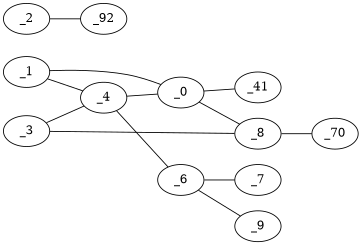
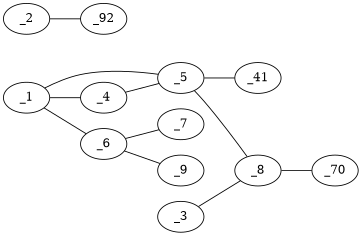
  graph {
    rankdir=LR
    node [charge=0 chem=4 symbol="N  " x=4.4899 y=0]
    edge [valence=1]
    _1 [x=5.0777]
-   _5 [chem=1 symbol="C  " y=-0.809 label=_0]
+   _5 [chem=1 symbol="C  " y=-0.809]
    _4 [x=3.5388 y=-0.5]
    _2 [chem=1 symbol="C  " y=0.809]
    n5 [chem=2 label=_92 symbol="O  " x=4.7989 y=1.7601]
    n6 [chem=2 label=_41 symbol="O  " x=4.7989 y=-1.7601]
    _8 [chem=1 symbol="C  " x=2.5878 y=0.809]
    _3 [x=3.5388 y=0.5]
    _6 [chem=1 symbol="C  " x=2.5878 y=-0.809]
    n10 [chem=2 label=_70 symbol="O  " x=2.2788 y=1.7601]
    _7 [x=2]
    _9 [chem=2 symbol="O  " x=2.2788 y=-1.7601]
    _1 -- _5
    _1 -- _4
    _5 -- n6 [valence=2]
    _5 -- _8
    _4 -- _5
-   _4 -- _6
+   _1 -- _6
    _2 -- n5
    _8 -- n10 [valence=2]
-   _3 -- _4
    _3 -- _8
    _6 -- _7
    _6 -- _9 [valence=2]
  }
